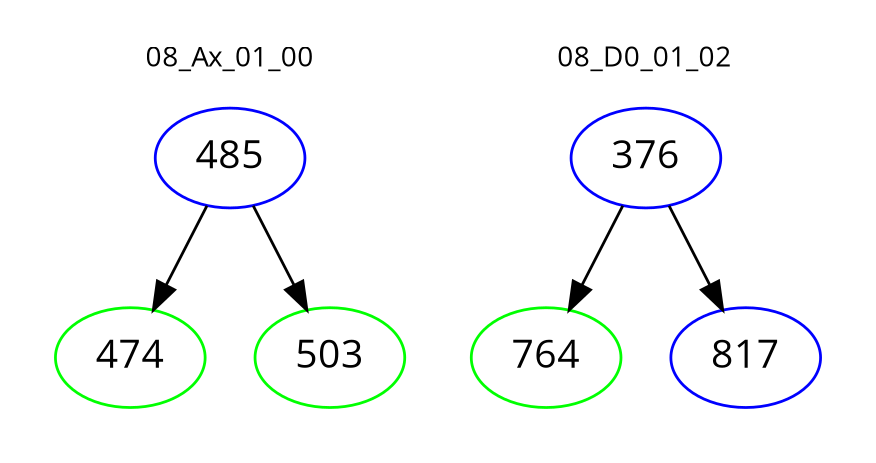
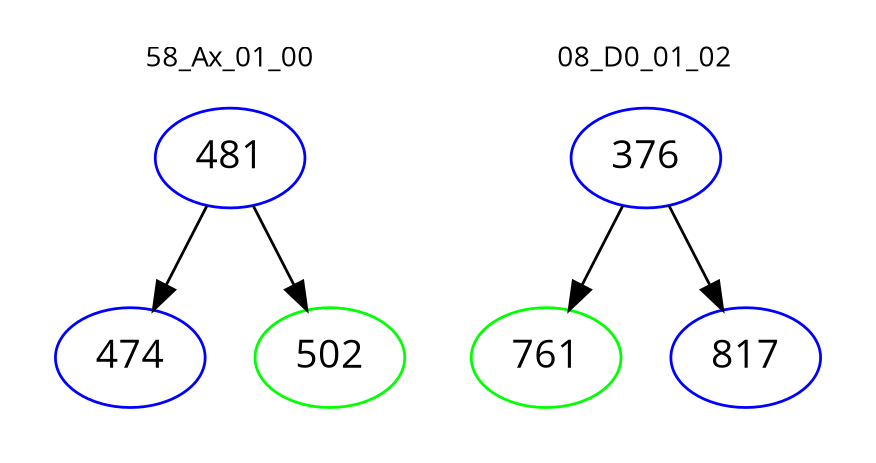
  digraph {
    fontname="Open Sans"
    node [color=blue fontname="Open Sans"]
    edge [color=black fontname="Open Sans"]
-   n1 [label=485]
-   n2 [color=green label=474]
-   n3 [color=green label=503]
+   n1 [label=481]
+   n2 [label=474]
+   n3 [color=green label=502]
    n4 [label=376]
-   n5 [color=green label=764]
+   n5 [color=green label=761]
    n6 [label=817]
    subgraph cluster_1 {
      color=white
      fontsize=10
-     label="08_Ax_01_00"
+     label="58_Ax_01_00"
      n1
      n2
      n3
    }
    subgraph cluster_2 {
      color=white
      fontsize=10
      label="08_D0_01_02"
      n4
      n5
      n6
    }
    n1 -> n2
    n1 -> n3
    n4 -> n5
    n4 -> n6
  }
